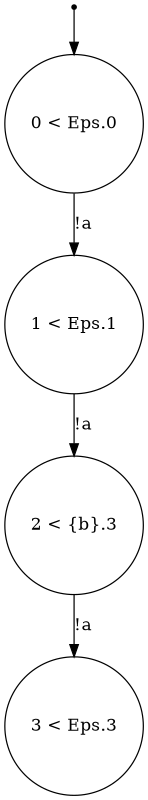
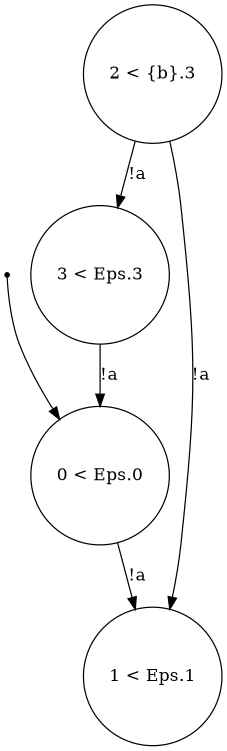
  digraph {
    node [shape=circle]
    ENTRY [shape=point]
    n2 [label="0 < Eps.0\n"]
    n3 [label="1 < Eps.1\n"]
    n4 [label="3 < Eps.3\n"]
    n5 [label="2 < {b}.3\n"]
    ENTRY -> n2
    n2 -> n3 [label="!a"]
-   n3 -> n5 [label="!a"]
+   n5 -> n3 [label="!a"]
+   n4 -> n2 [label="!a"]
    n5 -> n4 [label="!a"]
  }
